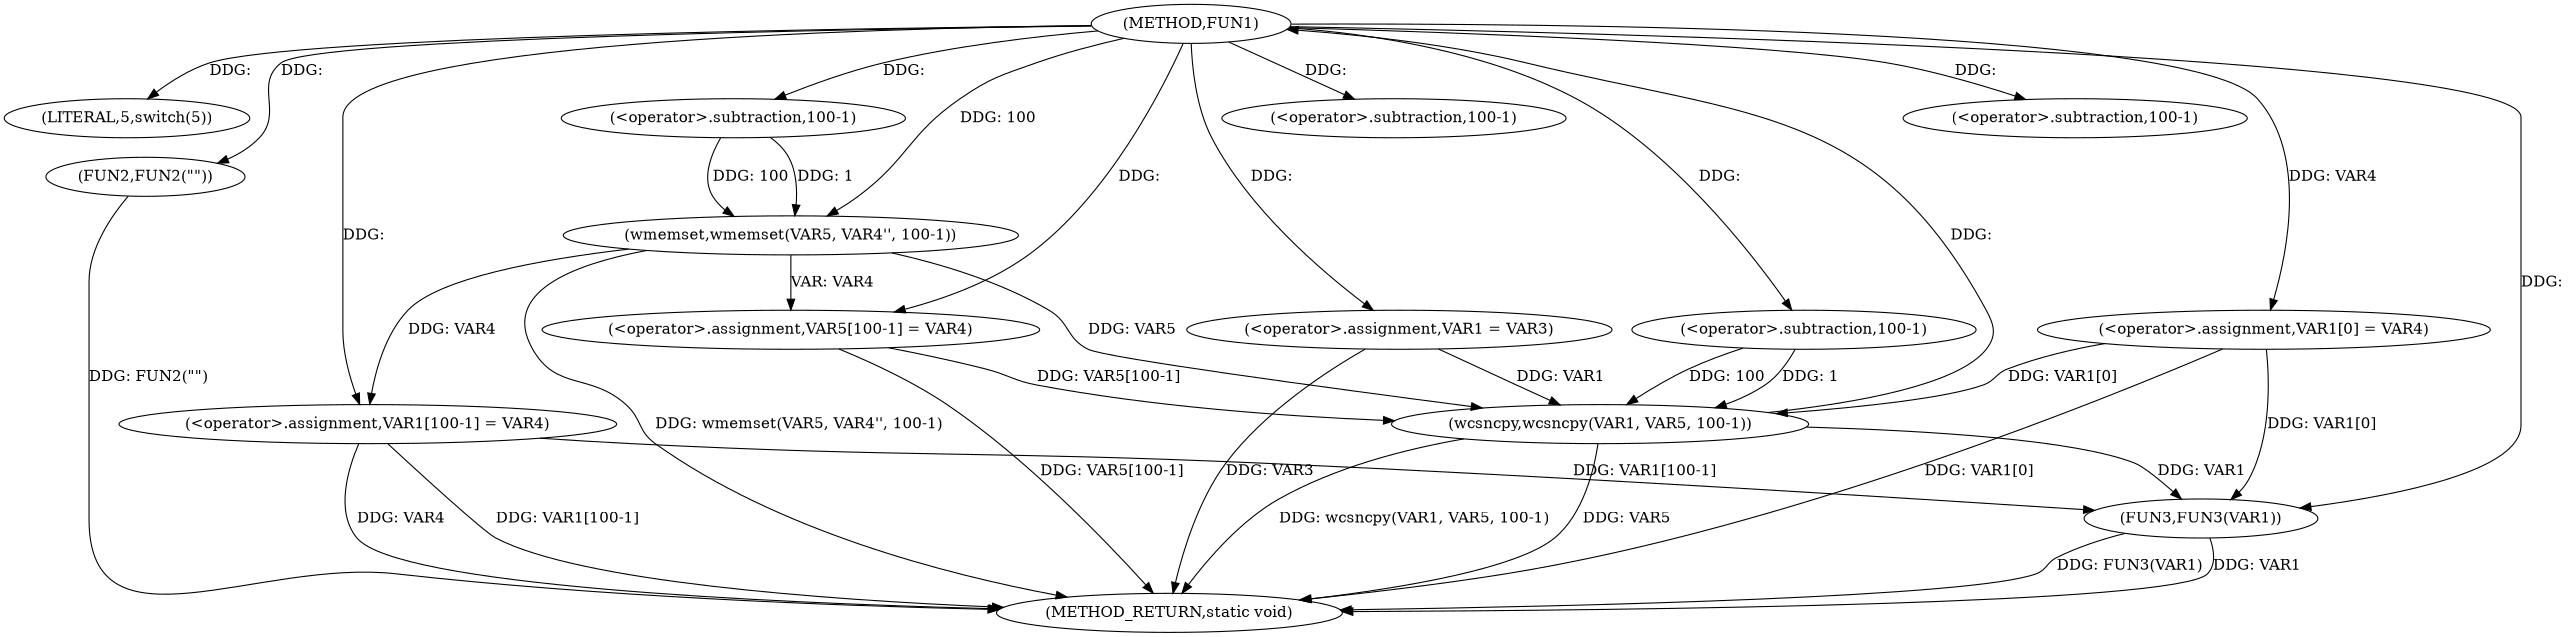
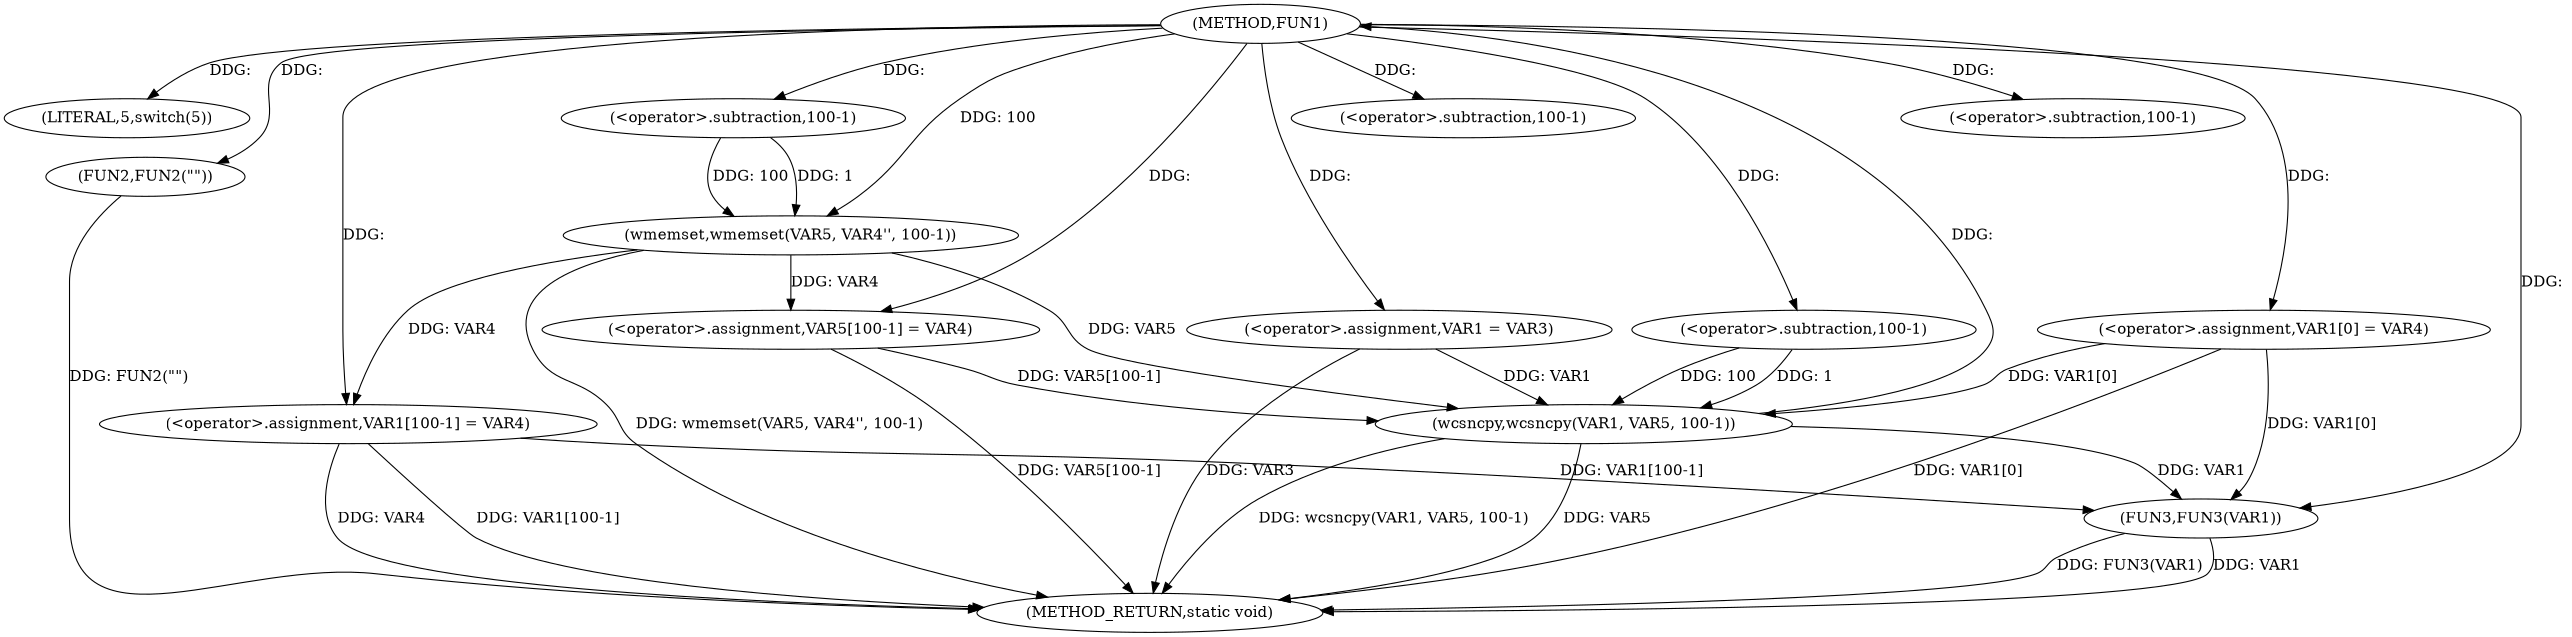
  digraph {
    n1 [label="(METHOD,FUN1)"]
    n2 [label="(LITERAL,5,switch(5))"]
    n3 [label="(FUN2,FUN2(\"\"))"]
    n4 [label="(<operator>.assignment,VAR1 = VAR3)"]
    n5 [label="(<operator>.assignment,VAR1[0] = VAR4)"]
    n6 [label="(wmemset,wmemset(VAR5, VAR4'', 100-1))"]
    n7 [label="(<operator>.subtraction,100-1)"]
    n8 [label="(<operator>.assignment,VAR5[100-1] = VAR4)"]
    n9 [label="(<operator>.subtraction,100-1)"]
    n10 [label="(<operator>.subtraction,100-1)"]
    n11 [label="(<operator>.assignment,VAR1[100-1] = VAR4)"]
    n12 [label="(<operator>.subtraction,100-1)"]
    n13 [label="(FUN3,FUN3(VAR1))"]
    n14 [label="(METHOD_RETURN,static void)"]
    n15 [label="(wcsncpy,wcsncpy(VAR1, VAR5, 100-1))"]
    n1 -> n2 [label="DDG: "]
    n1 -> n3 [label="DDG: "]
    n1 -> n4 [label="DDG: "]
-   n1 -> n5 [label="DDG: VAR4"]
+   n1 -> n5 [label="DDG: "]
    n1 -> n6 [label="DDG: 100"]
    n1 -> n7 [label="DDG: "]
    n1 -> n8 [label="DDG: "]
    n1 -> n9 [label="DDG: "]
    n1 -> n10 [label="DDG: "]
    n1 -> n11 [label="DDG: "]
    n1 -> n12 [label="DDG: "]
    n1 -> n13 [label="DDG: "]
    n3 -> n14 [label="DDG: FUN2(\"\")"]
    n4 -> n14 [label="DDG: VAR3"]
    n4 -> n15 [label="DDG: VAR1"]
    n5 -> n13 [label="DDG: VAR1[0]"]
    n5 -> n14 [label="DDG: VAR1[0]"]
    n5 -> n15 [label="DDG: VAR1[0]"]
-   n6 -> n8 [label="VAR: VAR4"]
+   n6 -> n8 [label="DDG: VAR4"]
    n6 -> n11 [label="DDG: VAR4"]
    n6 -> n14 [label="DDG: wmemset(VAR5, VAR4'', 100-1)"]
    n6 -> n15 [label="DDG: VAR5"]
    n7 -> n6 [label="DDG: 100"]
    n7 -> n6 [label="DDG: 1"]
    n8 -> n14 [label="DDG: VAR5[100-1]"]
    n8 -> n15 [label="DDG: VAR5[100-1]"]
    n10 -> n15 [label="DDG: 100"]
    n10 -> n15 [label="DDG: 1"]
    n11 -> n13 [label="DDG: VAR1[100-1]"]
    n11 -> n14 [label="DDG: VAR1[100-1]"]
    n11 -> n14 [label="DDG: VAR4"]
    n13 -> n14 [label="DDG: VAR1"]
    n13 -> n14 [label="DDG: FUN3(VAR1)"]
    n15 -> n1 [label="DDG: "]
    n15 -> n13 [label="DDG: VAR1"]
    n15 -> n14 [label="DDG: VAR5"]
    n15 -> n14 [label="DDG: wcsncpy(VAR1, VAR5, 100-1)"]
  }
